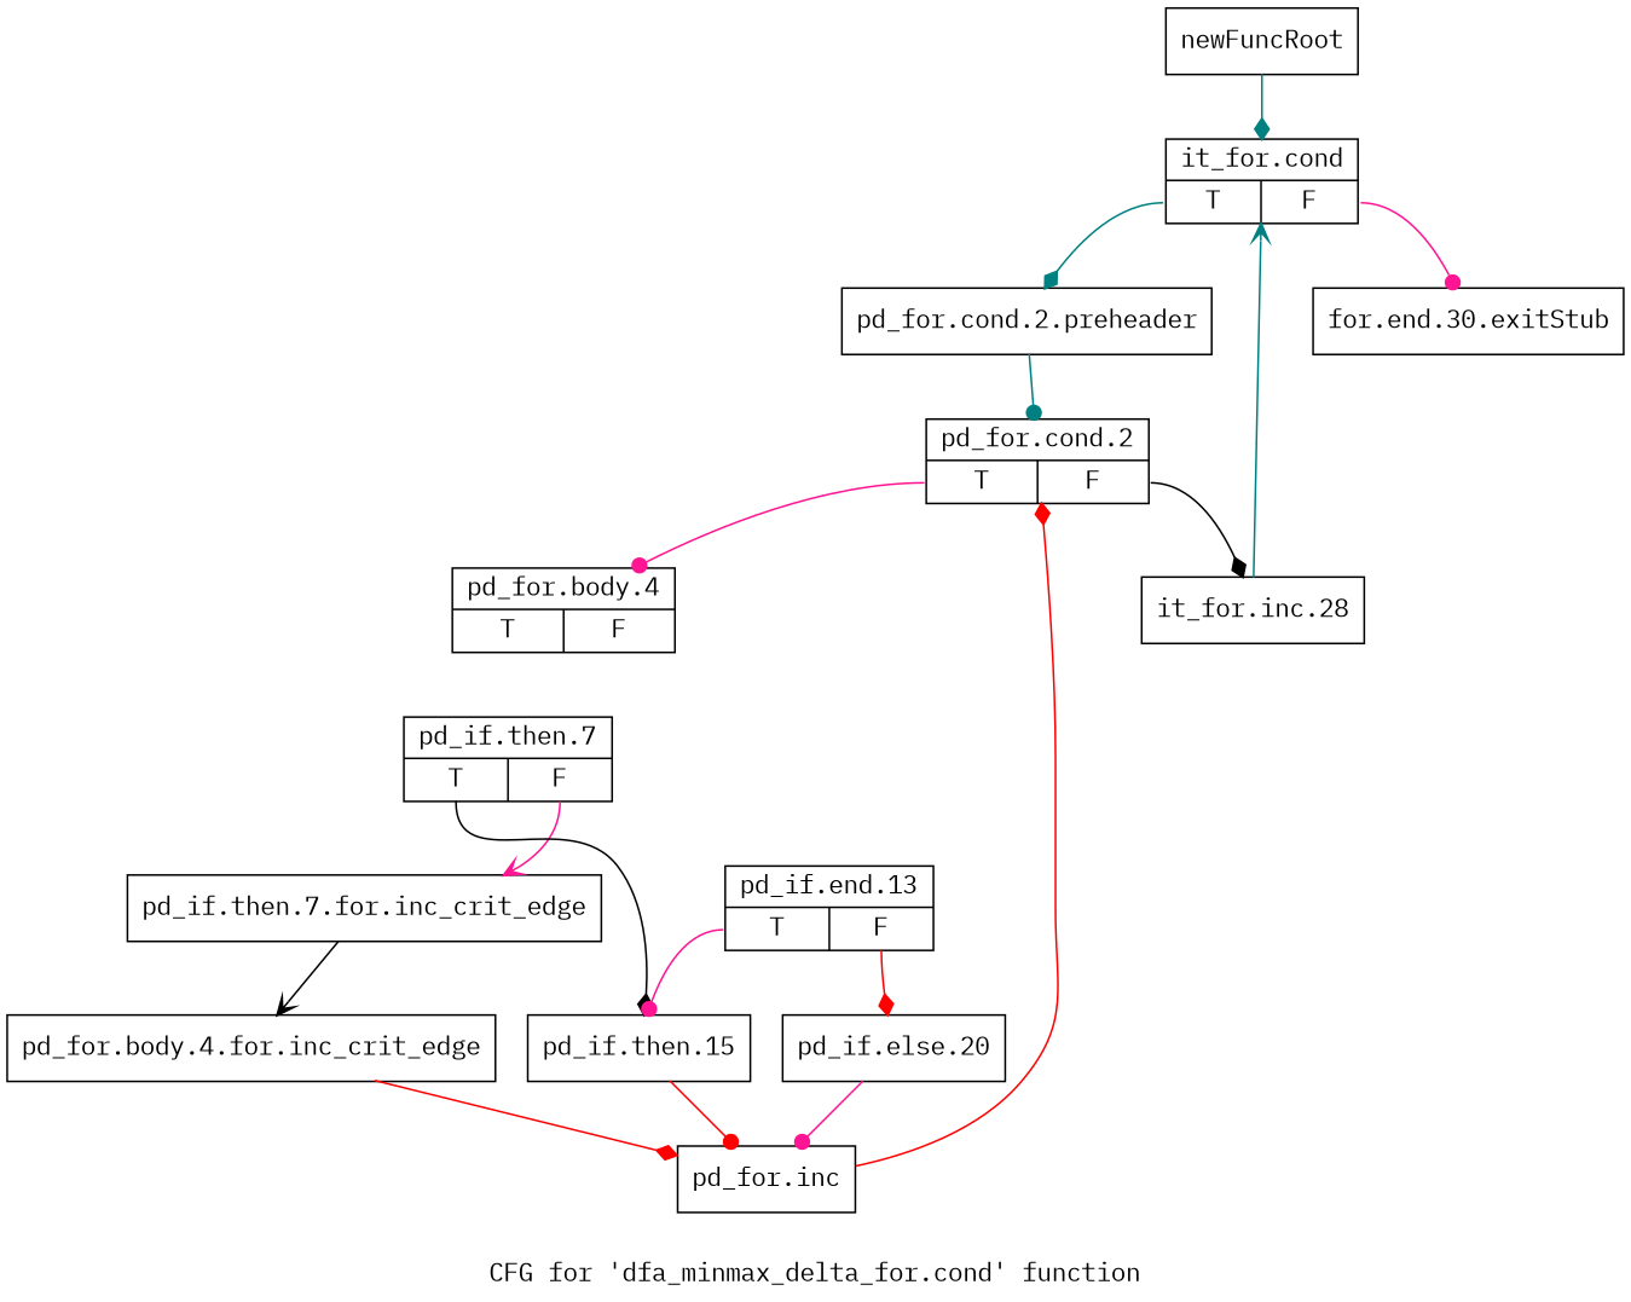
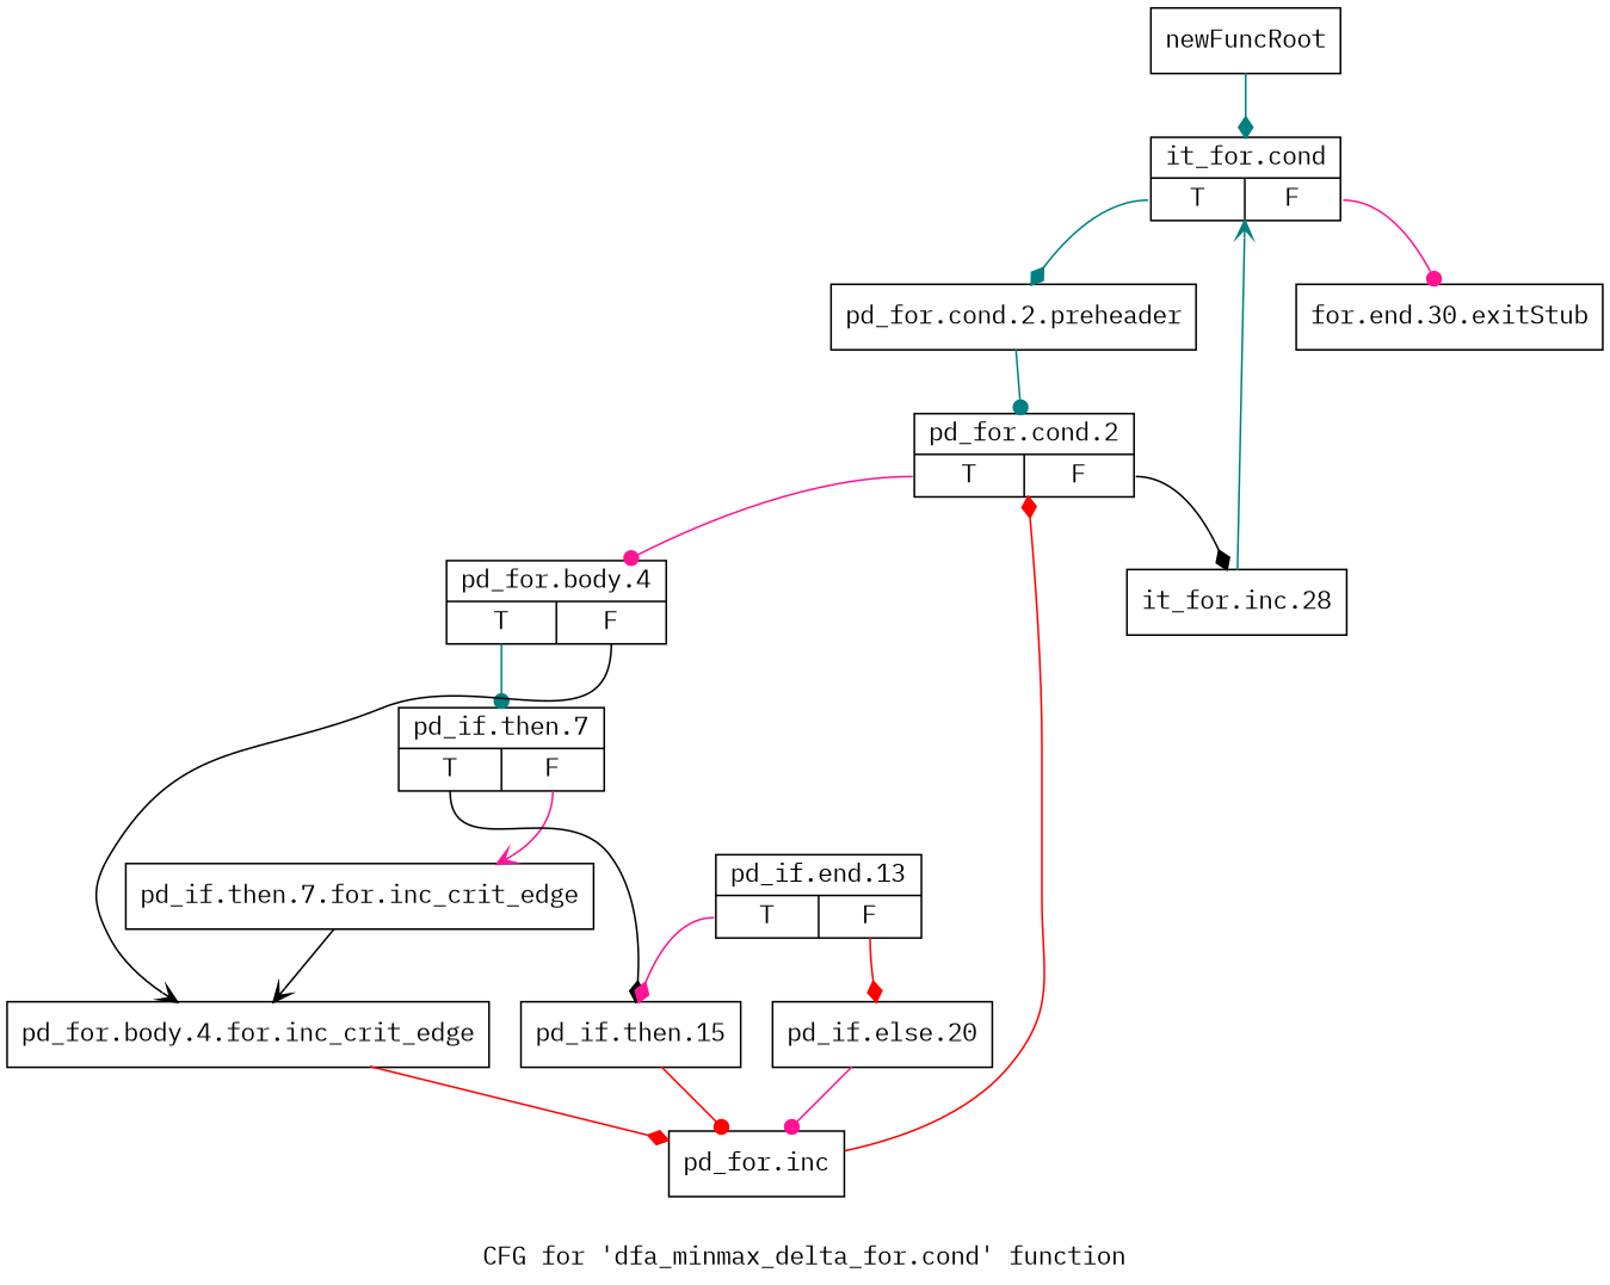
  digraph {
    fontname="IBM Plex Mono"
    label="CFG for 'dfa_minmax_delta_for.cond' function"
    node [fontname="IBM Plex Mono" shape=record]
    edge [arrowhead=diamond color=teal fontname="IBM Plex Mono"]
    n1 [label="{newFuncRoot}"]
    n2 [label="{it_for.cond|{<s0>T|<s1>F}}"]
    n3 [label="{for.end.30.exitStub}"]
    n4 [label="{pd_for.cond.2.preheader}"]
    n5 [label="{pd_for.cond.2|{<s0>T|<s1>F}}"]
    n6 [label="{pd_for.body.4|{<s0>T|<s1>F}}"]
    n7 [label="{it_for.inc.28}"]
    n8 [label="{pd_if.then.7|{<s0>T|<s1>F}}"]
    n9 [label="{pd_for.body.4.for.inc_crit_edge}"]
    n10 [label="{pd_if.then.7.for.inc_crit_edge}"]
    n11 [label="{pd_if.then.15}"]
    n12 [label="{pd_for.inc}"]
    n13 [label="{pd_if.end.13|{<s0>T|<s1>F}}"]
    n14 [label="{pd_if.else.20}"]
    n1 -> n2
    n2 -> n3 [arrowhead=dot color=deeppink tailport=s1]
    n2 -> n4 [tailport=s0]
    n4 -> n5 [arrowhead=dot]
    n5 -> n6 [arrowhead=dot color=deeppink tailport=s0]
    n5 -> n7 [color=black tailport=s1]
+   n6 -> n8 [arrowhead=dot tailport=s0]
+   n6 -> n9 [arrowhead=vee color=black tailport=s1]
    n7 -> n2 [arrowhead=vee]
    n8 -> n10 [arrowhead=vee color=deeppink tailport=s1]
    n8 -> n11 [color=black tailport=s0]
    n9 -> n12 [color=red]
    n10 -> n9 [arrowhead=vee color=black]
    n11 -> n12 [arrowhead=dot color=red]
    n12 -> n5 [color=red]
-   n13 -> n11 [arrowhead=dot color=deeppink tailport=s0]
+   n13 -> n11 [color=deeppink tailport=s0]
    n13 -> n14 [color=red tailport=s1]
    n14 -> n12 [arrowhead=dot color=deeppink]
  }
